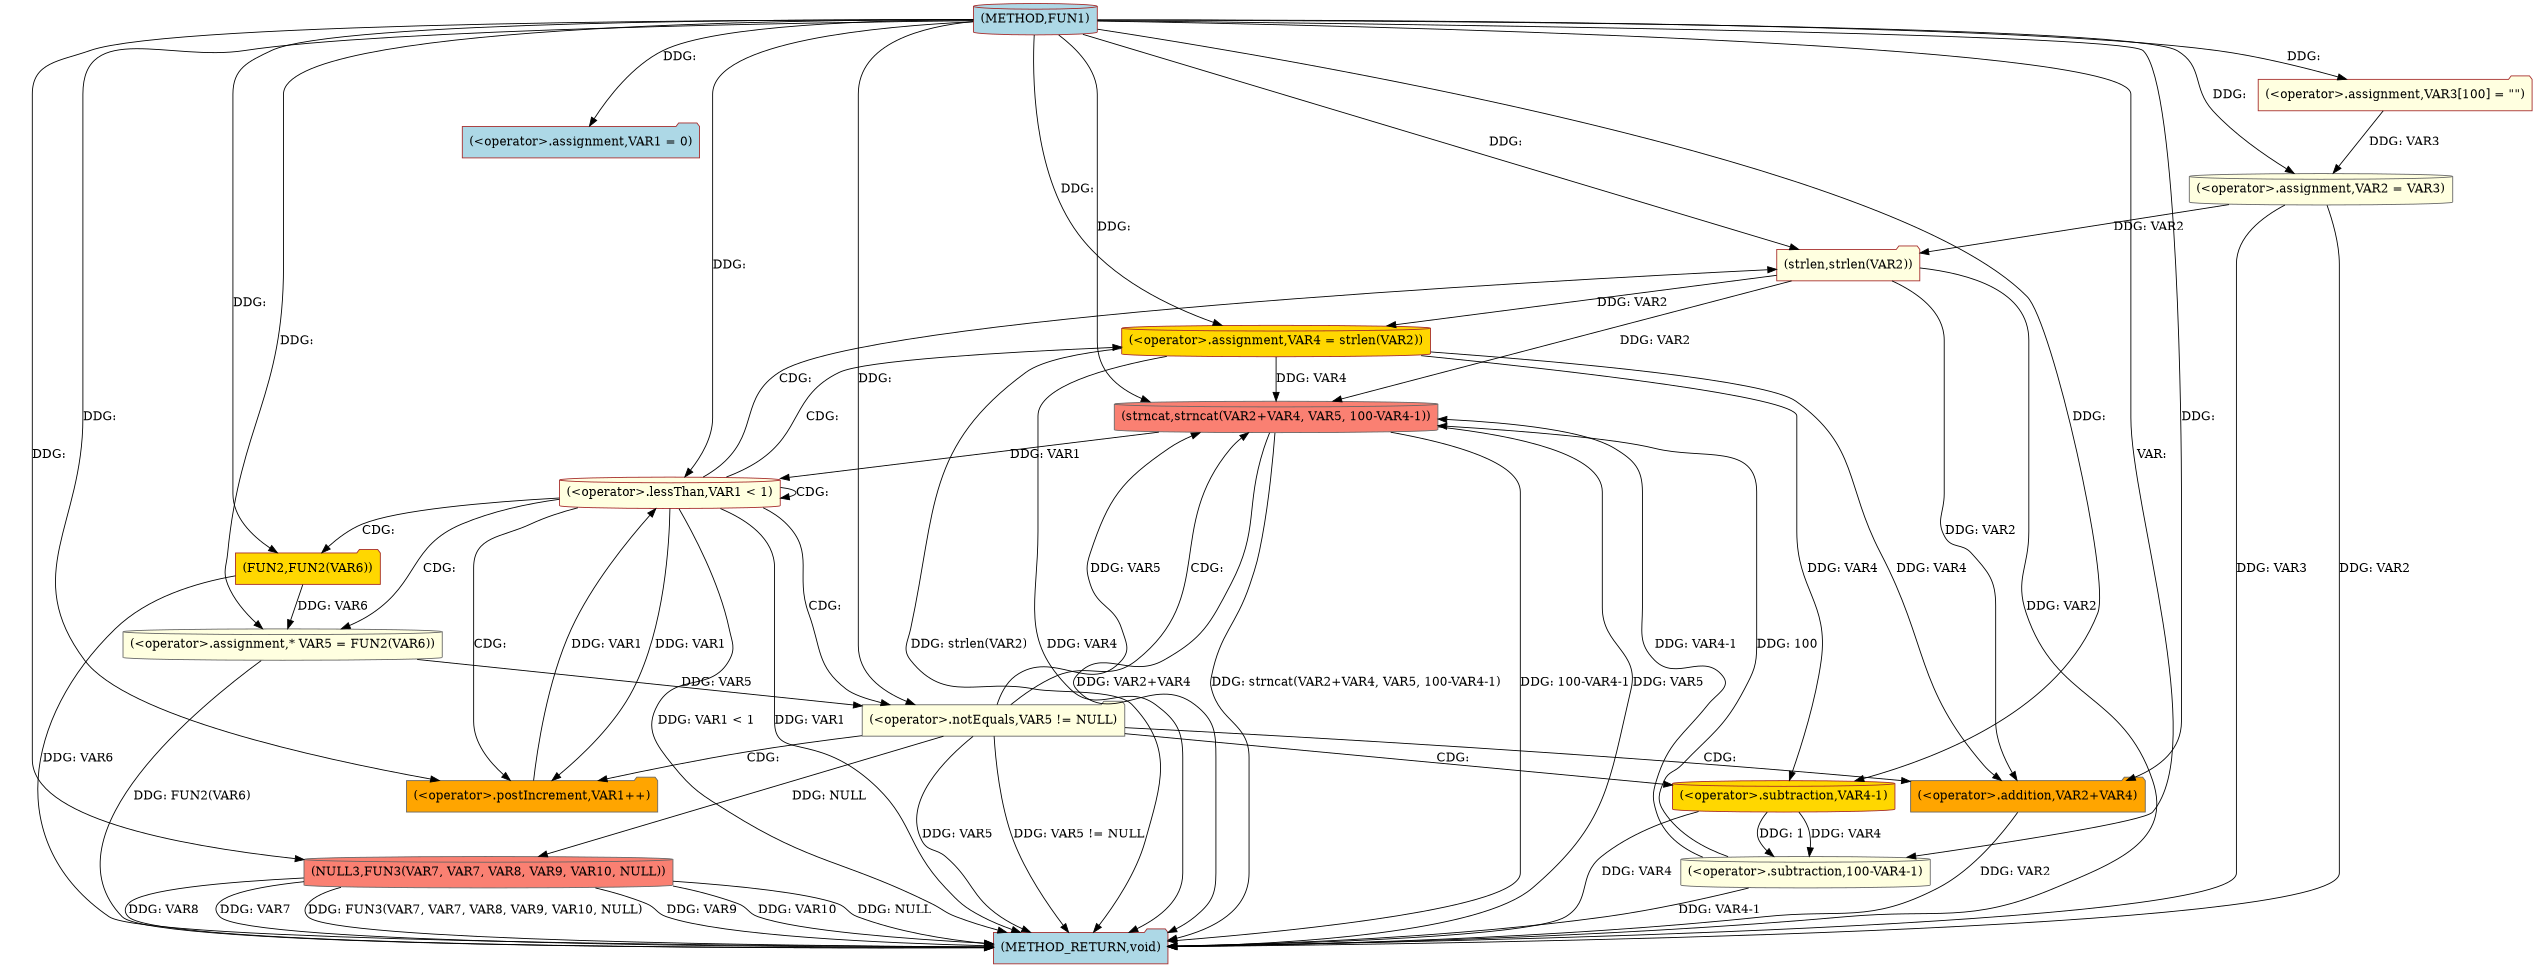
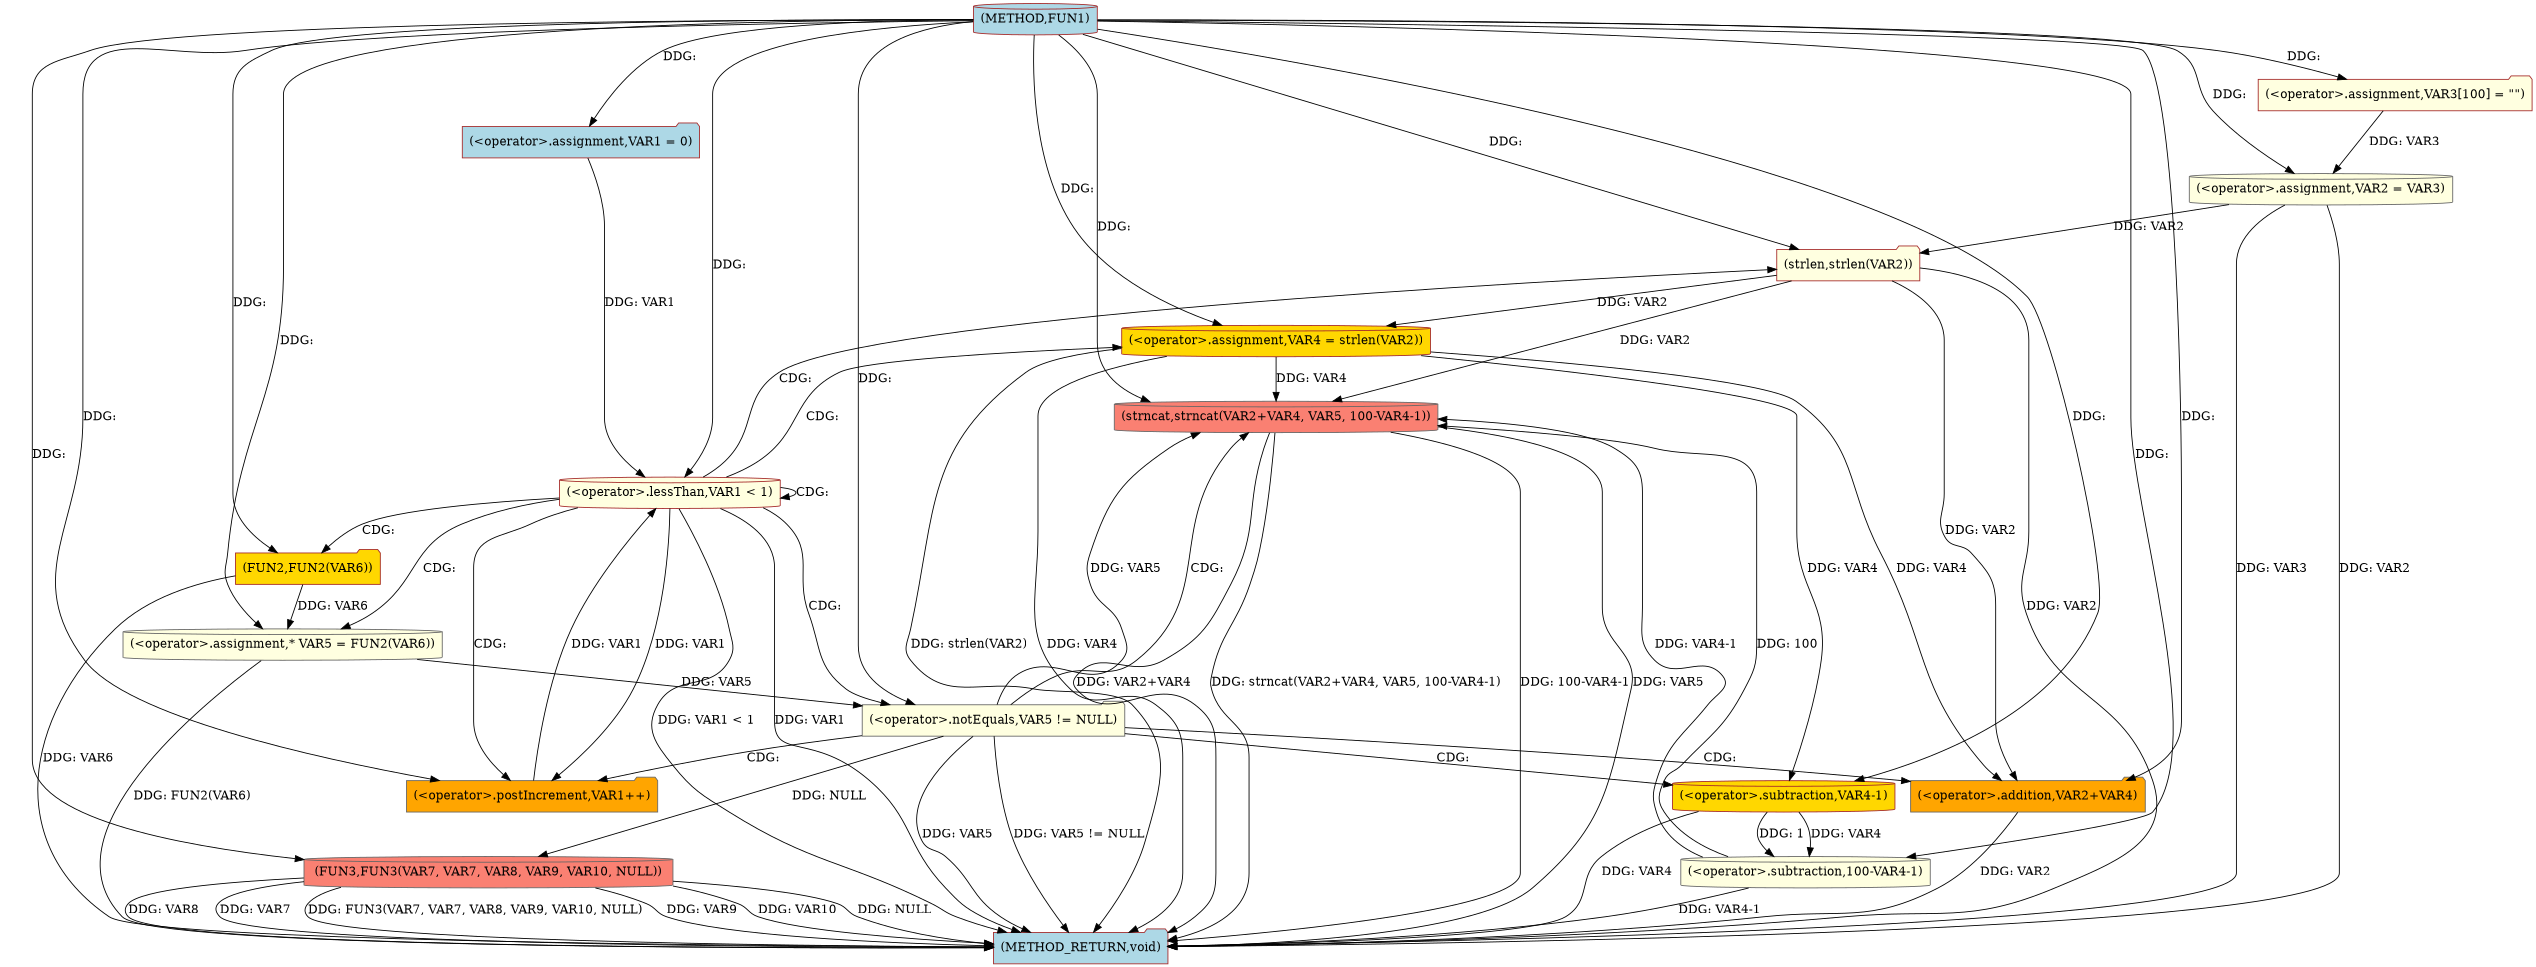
  digraph {
    node [color=brown fillcolor=lightyellow shape=cylinder style=filled]
    n1 [fillcolor=lightblue label="(METHOD,FUN1)"]
    n2 [label="(<operator>.assignment,VAR3[100] = \"\")" shape=folder]
    n3 [color=gray40 label="(<operator>.assignment,VAR2 = VAR3)"]
    n4 [fillcolor=lightblue label="(<operator>.assignment,VAR1 = 0)" shape=folder]
    n5 [label="(<operator>.lessThan,VAR1 < 1)"]
    n6 [color=gray40 fillcolor=orange label="(<operator>.postIncrement,VAR1++)" shape=folder]
    n7 [fillcolor=gold label="(<operator>.assignment,VAR4 = strlen(VAR2))"]
    n8 [label="(strlen,strlen(VAR2))" shape=folder]
    n9 [color=gray40 label="(<operator>.assignment,* VAR5 = FUN2(VAR6))"]
    n10 [fillcolor=gold label="(FUN2,FUN2(VAR6))" shape=folder]
    n11 [color=gray40 label="(<operator>.notEquals,VAR5 != NULL)" shape=folder]
    n12 [color=gray40 fillcolor=salmon label="(strncat,strncat(VAR2+VAR4, VAR5, 100-VAR4-1))"]
    n13 [color=gray40 fillcolor=orange label="(<operator>.addition,VAR2+VAR4)" shape=folder]
    n14 [color=gray40 label="(<operator>.subtraction,100-VAR4-1)"]
    n15 [fillcolor=gold label="(<operator>.subtraction,VAR4-1)"]
-   n16 [color=gray40 fillcolor=salmon label="(NULL3,FUN3(VAR7, VAR7, VAR8, VAR9, VAR10, NULL))"]
+   n16 [color=gray40 fillcolor=salmon label="(FUN3,FUN3(VAR7, VAR7, VAR8, VAR9, VAR10, NULL))"]
    n17 [fillcolor=lightblue label="(METHOD_RETURN,void)" shape=folder]
    n1 -> n2 [label="DDG: "]
    n1 -> n3 [label="DDG: "]
    n1 -> n4 [label="DDG: "]
    n1 -> n5 [label="DDG: "]
    n1 -> n6 [label="DDG: "]
    n1 -> n7 [label="DDG: "]
    n1 -> n8 [label="DDG: "]
    n1 -> n9 [label="DDG: "]
    n1 -> n10 [label="DDG: "]
    n1 -> n11 [label="DDG: "]
    n1 -> n12 [label="DDG: "]
    n1 -> n13 [label="DDG: "]
-   n1 -> n14 [label="VAR: "]
+   n1 -> n14 [label="DDG: "]
    n1 -> n15 [label="DDG: "]
    n1 -> n16 [label="DDG: "]
    n2 -> n3 [label="DDG: VAR3"]
    n3 -> n8 [label="DDG: VAR2"]
    n3 -> n17 [label="DDG: VAR3"]
    n3 -> n17 [label="DDG: VAR2"]
-   n12 -> n5 [label="DDG: VAR1"]
+   n4 -> n5 [label="DDG: VAR1"]
    n5 -> n5 [label="CDG: "]
    n5 -> n6 [label="DDG: VAR1"]
    n5 -> n6 [label="CDG: "]
    n5 -> n7 [label="CDG: "]
    n5 -> n8 [label="CDG: "]
    n5 -> n9 [label="CDG: "]
    n5 -> n10 [label="CDG: "]
    n5 -> n11 [label="CDG: "]
    n5 -> n17 [label="DDG: VAR1 < 1"]
    n5 -> n17 [label="DDG: VAR1"]
    n6 -> n5 [label="DDG: VAR1"]
    n7 -> n12 [label="DDG: VAR4"]
    n7 -> n13 [label="DDG: VAR4"]
    n7 -> n15 [label="DDG: VAR4"]
    n7 -> n17 [label="DDG: strlen(VAR2)"]
    n7 -> n17 [label="DDG: VAR4"]
    n8 -> n7 [label="DDG: VAR2"]
    n8 -> n12 [label="DDG: VAR2"]
    n8 -> n13 [label="DDG: VAR2"]
    n8 -> n17 [label="DDG: VAR2"]
    n9 -> n11 [label="DDG: VAR5"]
    n9 -> n17 [label="DDG: FUN2(VAR6)"]
    n10 -> n9 [label="DDG: VAR6"]
    n10 -> n17 [label="DDG: VAR6"]
    n11 -> n6 [label="CDG: "]
    n11 -> n12 [label="DDG: VAR5"]
    n11 -> n12 [label="CDG: "]
    n11 -> n13 [label="CDG: "]
    n11 -> n15 [label="CDG: "]
    n11 -> n16 [label="DDG: NULL"]
    n11 -> n17 [label="DDG: VAR5"]
    n11 -> n17 [label="DDG: VAR5 != NULL"]
    n12 -> n17 [label="DDG: 100-VAR4-1"]
    n12 -> n17 [label="DDG: VAR5"]
    n12 -> n17 [label="DDG: VAR2+VAR4"]
    n12 -> n17 [label="DDG: strncat(VAR2+VAR4, VAR5, 100-VAR4-1)"]
    n13 -> n17 [label="DDG: VAR2"]
    n14 -> n12 [label="DDG: 100"]
    n14 -> n12 [label="DDG: VAR4-1"]
    n14 -> n17 [label="DDG: VAR4-1"]
    n15 -> n14 [label="DDG: VAR4"]
    n15 -> n14 [label="DDG: 1"]
    n15 -> n17 [label="DDG: VAR4"]
    n16 -> n17 [label="DDG: VAR9"]
    n16 -> n17 [label="DDG: VAR10"]
    n16 -> n17 [label="DDG: NULL"]
    n16 -> n17 [label="DDG: VAR8"]
    n16 -> n17 [label="DDG: VAR7"]
    n16 -> n17 [label="DDG: FUN3(VAR7, VAR7, VAR8, VAR9, VAR10, NULL)"]
  }
